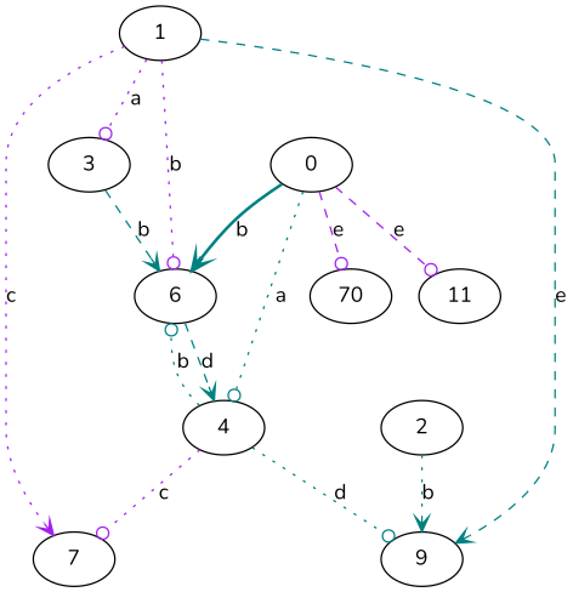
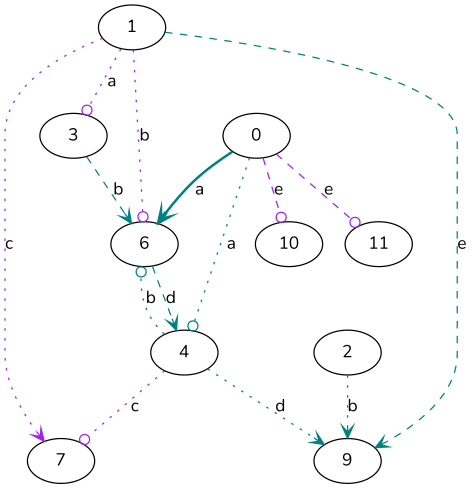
  strict digraph {
    fontname=Nunito
    node [fontname=Nunito]
    edge [arrowhead=vee color=teal fontname=Nunito style=dotted]
    3
    6
    4
    7
    9
    0
-   10 [label=70]
+   10
    11
    1
    2
    3 -> 6 [label=b style=dashed]
    6 -> 4 [label=d style=dashed]
    4 -> 6 [arrowhead=odot label=b]
    4 -> 7 [arrowhead=odot color=purple label=c]
-   4 -> 9 [arrowhead=odot label=d]
-   0 -> 6 [label=b style=bold]
+   4 -> 9 [label=d]
+   0 -> 6 [label=a style=bold]
    0 -> 4 [arrowhead=odot label=a]
    0 -> 10 [arrowhead=odot color=purple label=e style=dashed]
    0 -> 11 [arrowhead=odot color=purple label=e style=dashed]
    1 -> 3 [arrowhead=odot color=purple label=a]
    1 -> 6 [arrowhead=odot color=purple label=b]
    1 -> 7 [color=purple label=c]
    1 -> 9 [label=e style=dashed]
    2 -> 9 [label=b]
  }
